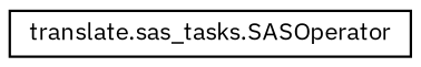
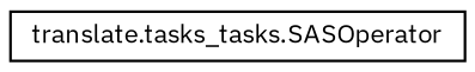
  digraph {
    rankdir=TB
    fontname="IBM Plex Sans"
-   n1 [color=black fillcolor=white fontname="IBM Plex Sans" fontsize=10 height=0.2 label="translate.sas_tasks.SASOperator" shape=record style=filled width=0.4]
+   n1 [color=black fillcolor=white fontname="IBM Plex Sans" fontsize=10 height=0.2 label="translate.tasks_tasks.SASOperator" shape=record style=filled width=0.4]
  }
